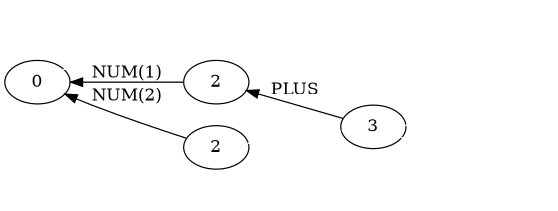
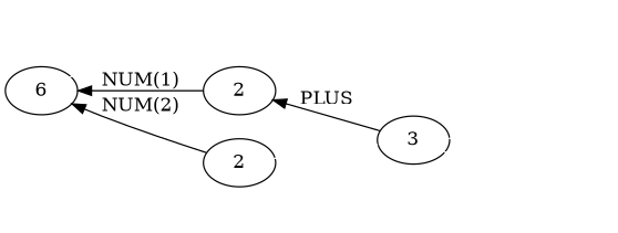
  digraph {
    d2toptions="--autosize"
    rankdir=RL
    fontname="DejaVu Serif"
    node [fontname="DejaVu Serif"]
    edge [color=white fontname="DejaVu Serif"]
    n1 [color=white label=" "]
    n2 [color=white label=" "]
    n3 [color=white label=" "]
-   n4 [label=0]
+   n4 [label=6]
    n5 [label=3]
    n6 [label=2]
    n7 [label=2]
    subgraph sub_1 {
      rank=same
      n1
      n2
      n3
    }
    subgraph sub_2 {
      rank=same
      n4
    }
    subgraph sub_3 {
      rank=same
      n5
    }
    subgraph sub_4 {
      rank=same
      n6
    }
    subgraph sub_5 {
      rank=same
      n7
    }
    n1 -> n4 [label=" "]
    n2 -> n5 [label=" "]
    n3 -> n5 [label="       "]
    n5 -> n6 [label=PLUS color=""]
    n5 -> n7 [label="    "]
    n6 -> n4 [label="NUM(1)" color=""]
    n7 -> n4 [label="NUM(2)" color=""]
  }
